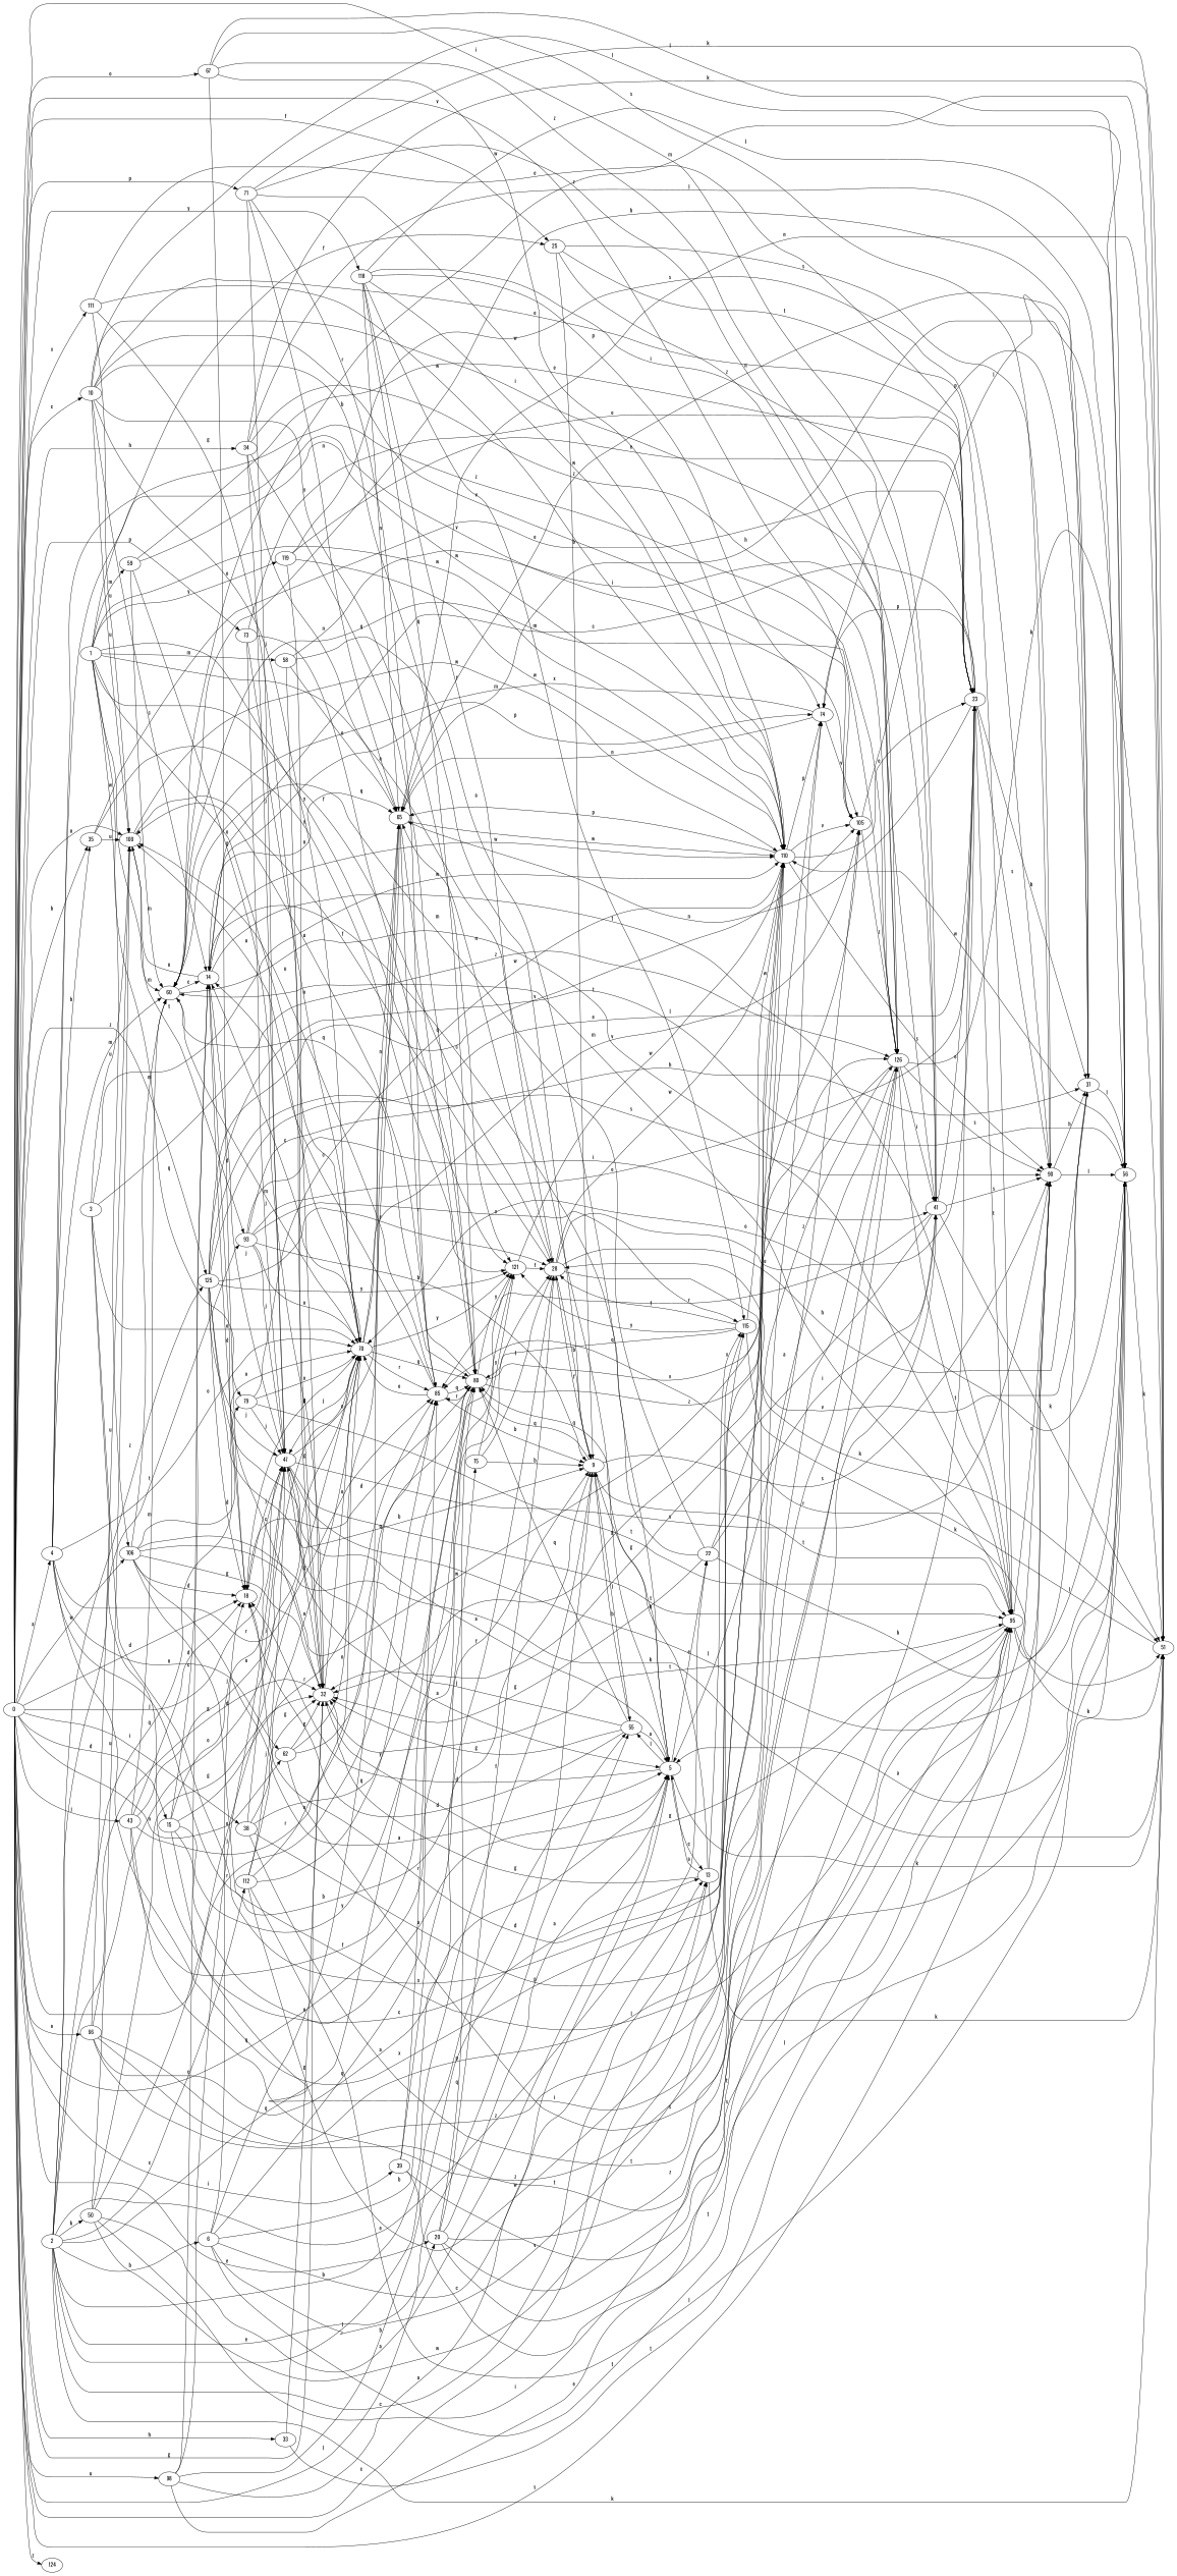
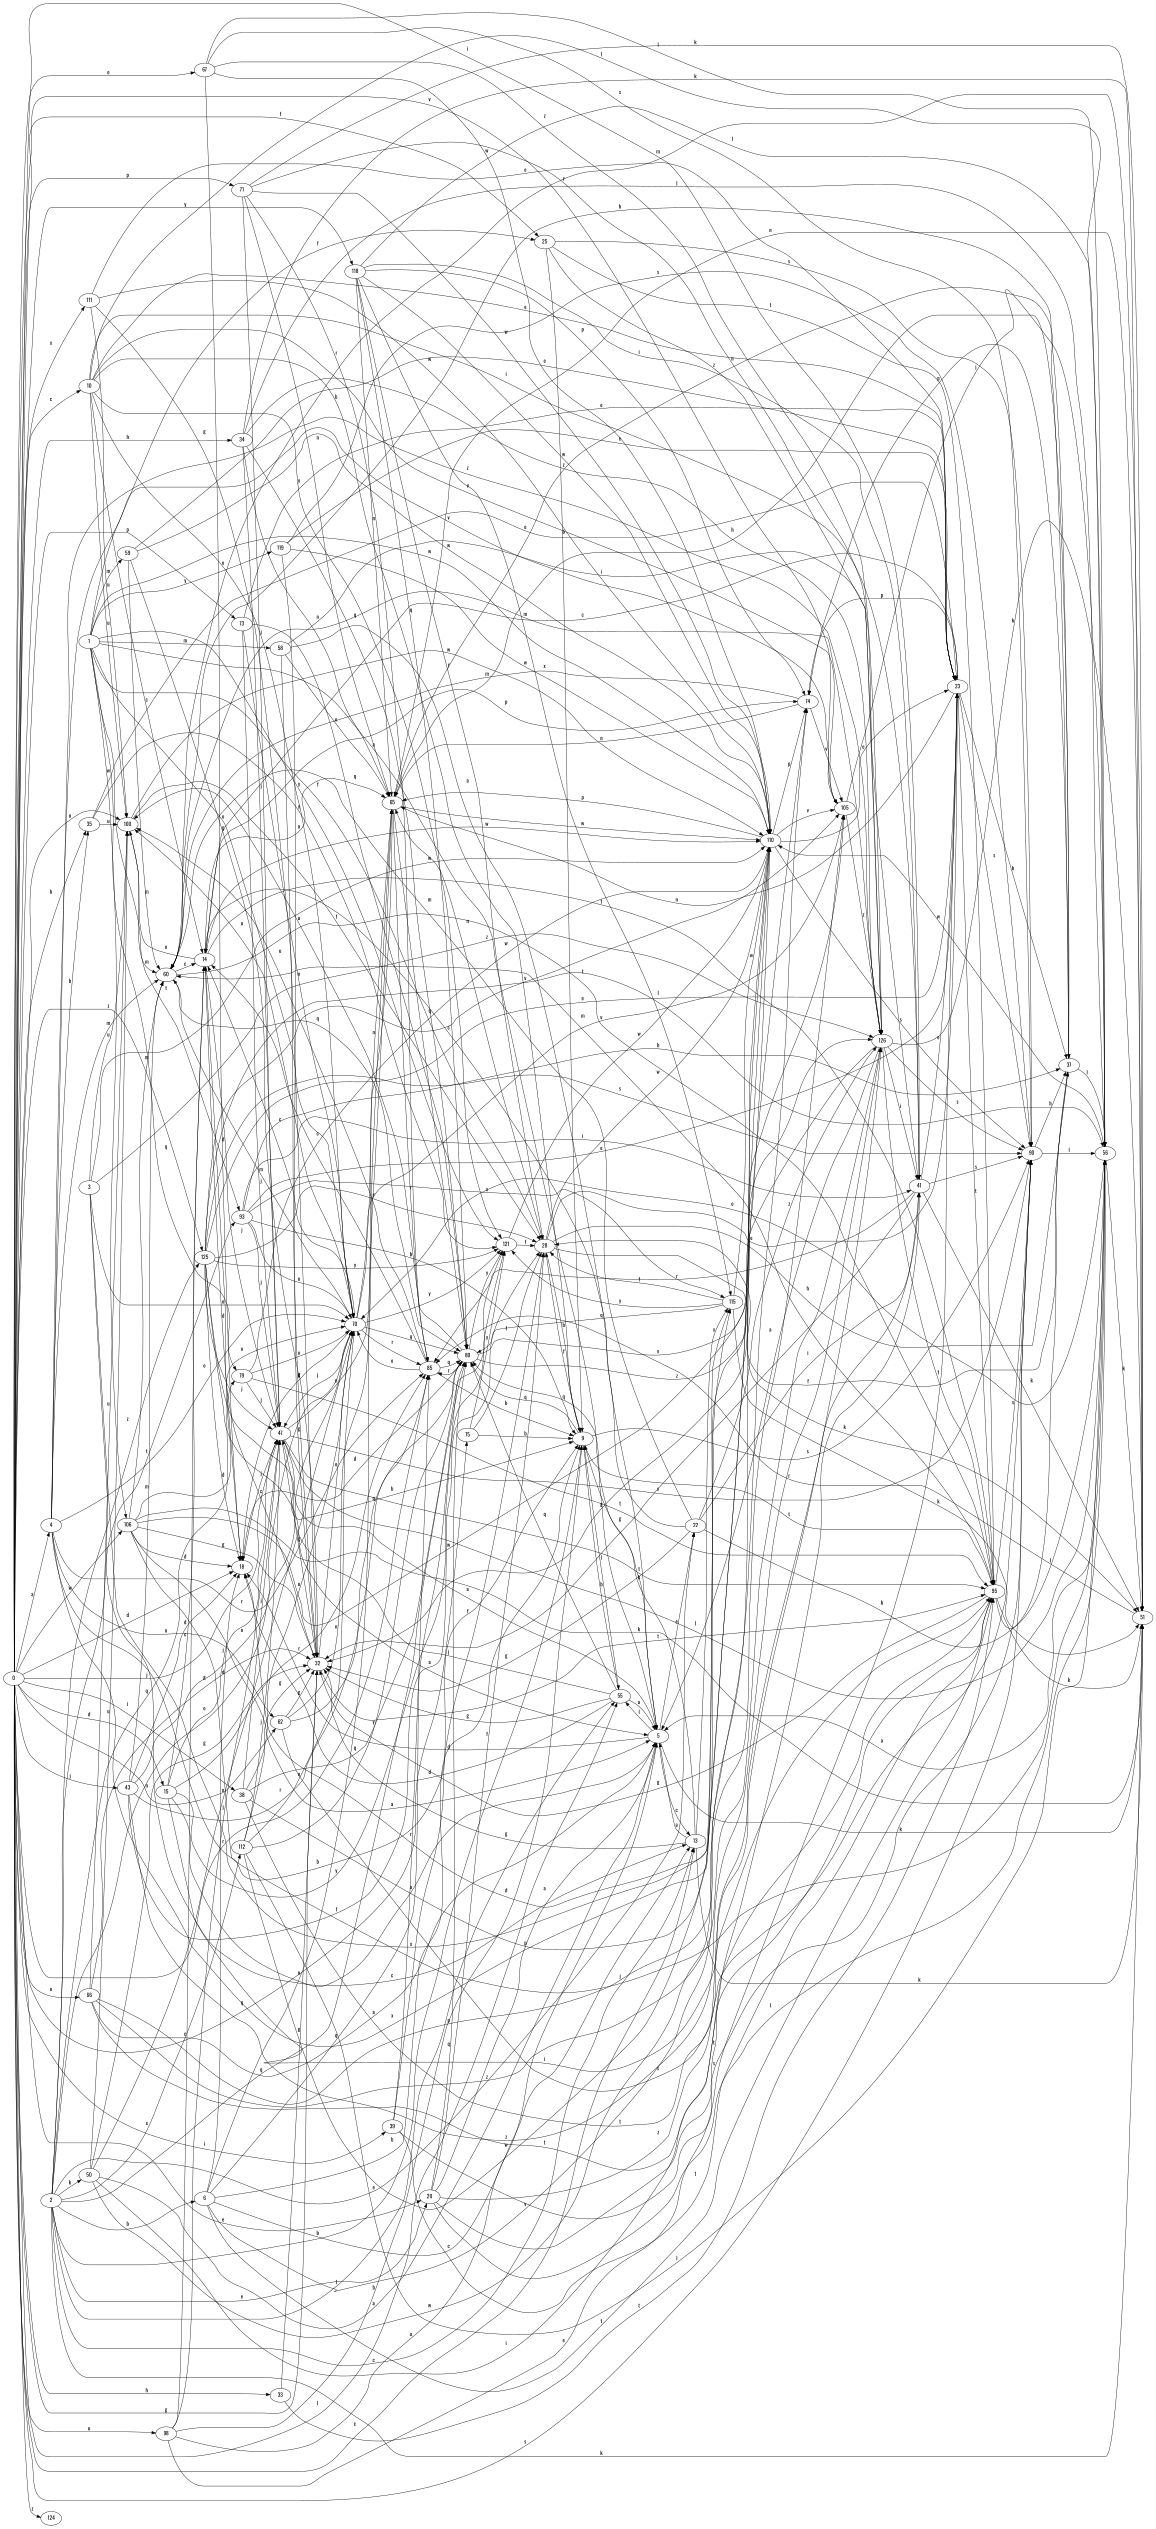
  strict digraph {
    fontname=Oswald
    rankdir=LR
    node [fontname=Oswald]
    edge [fontname=Oswald]
    0
    4
    10
    13
    15
    18
    20
    25
    32
    33
    34
    35
    38
    39
    41
    43
    47
    55
    62
    66
    67
    71
    73
    75
    85
    90
    98
    100
    105
    106
    111
    118
    124
    125
    70
    9
    115
    126
    60
    121
    14
    23
    56
    5
    51
    28
    80
    95
    65
    74
    110
    37
    1
    58
    59
    79
    93
    119
    22
    2
    6
    50
    112
    3
    0 -> 4 [label=a]
    0 -> 10 [label=c]
    0 -> 13 [label=c]
    0 -> 15 [label=d]
    0 -> 18 [label=d]
    0 -> 20 [label=e]
    0 -> 25 [label=f]
    0 -> 32 [label=g]
    0 -> 33 [label=h]
    0 -> 34 [label=h]
    0 -> 35 [label=h]
    0 -> 38 [label=i]
    0 -> 39 [label=i]
    0 -> 41 [label=i]
    0 -> 43 [label=j]
    0 -> 47 [label=j]
    0 -> 55 [label=l]
    0 -> 62 [label=n]
    0 -> 66 [label=o]
    0 -> 67 [label=o]
    0 -> 71 [label=p]
    0 -> 73 [label=p]
    0 -> 75 [label=q]
    0 -> 85 [label=r]
    0 -> 90 [label=s]
    0 -> 98 [label=u]
    0 -> 100 [label=u]
    0 -> 105 [label=v]
    0 -> 106 [label=w]
    0 -> 111 [label=x]
    0 -> 118 [label=y]
    0 -> 124 [label=z]
    0 -> 125 [label=z]
    4 -> 35 [label=h]
    4 -> 62 [label=n]
    4 -> 85 [label=r]
    4 -> 105 [label=v]
    4 -> 70 [label=o]
    4 -> 9 [label=b]
    4 -> 115 [label=x]
    4 -> 126 [label=z]
    4 -> 60 [label=m]
    10 -> 41 [label=i]
    10 -> 100 [label=u]
    10 -> 105 [label=v]
    10 -> 70 [label=o]
    10 -> 9 [label=b]
    10 -> 121 [label=y]
    10 -> 14 [label=c]
    10 -> 23 [label=e]
    10 -> 56 [label=l]
    13 -> 32 [label=g]
    13 -> 9 [label=b]
    13 -> 115 [label=x]
    13 -> 5 [label=a]
    13 -> 51 [label=k]
    15 -> 41 [label=i]
    15 -> 47 [label=j]
    15 -> 85 [label=r]
    15 -> 121 [label=y]
    15 -> 14 [label=c]
    15 -> 5 [label=a]
    18 -> 47 [label=j]
    20 -> 126 [label=z]
    20 -> 56 [label=l]
    20 -> 5 [label=a]
    20 -> 28 [label=f]
    20 -> 80 [label=q]
    20 -> 95 [label=t]
    25 -> 90 [label=s]
    25 -> 9 [label=b]
    25 -> 126 [label=z]
    25 -> 95 [label=t]
    32 -> 70 [label=o]
    32 -> 14 [label=c]
    32 -> 95 [label=t]
    33 -> 32 [label=g]
    33 -> 95 [label=t]
    34 -> 47 [label=j]
    34 -> 126 [label=z]
    34 -> 56 [label=l]
    34 -> 51 [label=k]
    34 -> 80 [label=q]
    34 -> 65 [label=n]
    35 -> 100 [label=u]
    35 -> 121 [label=y]
    35 -> 23 [label=e]
    38 -> 47 [label=j]
    38 -> 70 [label=o]
    38 -> 121 [label=y]
    38 -> 95 [label=t]
    38 -> 74 [label=p]
    39 -> 85 [label=r]
    39 -> 90 [label=s]
    39 -> 28 [label=f]
    39 -> 95 [label=t]
    41 -> 32 [label=g]
    41 -> 85 [label=r]
    41 -> 90 [label=s]
    41 -> 23 [label=e]
    41 -> 51 [label=k]
    43 -> 18 [label=d]
    43 -> 85 [label=r]
    43 -> 70 [label=o]
    43 -> 126 [label=z]
    43 -> 60 [label=m]
    43 -> 28 [label=f]
    47 -> 32 [label=g]
    47 -> 90 [label=s]
    47 -> 56 [label=l]
    47 -> 5 [label=a]
    47 -> 95 [label=t]
    47 -> 65 [label=n]
    55 -> 18 [label=d]
    55 -> 32 [label=g]
    55 -> 47 [label=j]
    55 -> 9 [label=b]
    55 -> 5 [label=a]
    55 -> 80 [label=q]
    62 -> 32 [label=g]
    62 -> 90 [label=s]
    62 -> 80 [label=q]
    62 -> 65 [label=n]
    66 -> 32 [label=g]
    66 -> 100 [label=u]
    66 -> 126 [label=z]
    66 -> 5 [label=a]
    66 -> 95 [label=t]
    66 -> 74 [label=p]
    67 -> 18 [label=d]
    67 -> 90 [label=s]
    67 -> 126 [label=z]
    67 -> 56 [label=l]
    67 -> 110 [label=w]
    71 -> 47 [label=j]
    71 -> 85 [label=r]
    71 -> 126 [label=z]
    71 -> 51 [label=k]
    71 -> 65 [label=n]
    71 -> 110 [label=w]
    73 -> 47 [label=j]
    73 -> 70 [label=o]
    73 -> 23 [label=e]
    73 -> 80 [label=q]
    75 -> 9 [label=b]
    75 -> 121 [label=y]
    75 -> 28 [label=f]
    85 -> 100 [label=u]
    85 -> 70 [label=o]
    85 -> 9 [label=b]
    85 -> 14 [label=c]
    85 -> 80 [label=q]
    90 -> 56 [label=l]
    90 -> 37 [label=h]
    98 -> 47 [label=j]
    98 -> 9 [label=b]
    98 -> 14 [label=c]
    98 -> 23 [label=e]
    98 -> 5 [label=a]
    100 -> 60 [label=m]
    100 -> 28 [label=f]
    100 -> 110 [label=w]
    105 -> 126 [label=z]
    105 -> 56 [label=l]
    106 -> 18 [label=d]
    106 -> 32 [label=g]
    106 -> 70 [label=o]
    106 -> 60 [label=m]
    106 -> 56 [label=l]
    106 -> 5 [label=a]
    106 -> 51 [label=k]
    106 -> 110 [label=w]
    111 -> 32 [label=g]
    111 -> 100 [label=u]
    111 -> 23 [label=e]
    111 -> 110 [label=w]
    118 -> 41 [label=i]
    118 -> 115 [label=x]
    118 -> 56 [label=l]
    118 -> 28 [label=f]
    118 -> 80 [label=q]
    118 -> 65 [label=n]
    118 -> 74 [label=p]
    118 -> 110 [label=w]
    125 -> 18 [label=d]
    125 -> 47 [label=j]
    125 -> 90 [label=s]
    125 -> 105 [label=v]
    125 -> 9 [label=b]
    125 -> 121 [label=y]
    125 -> 23 [label=e]
    125 -> 56 [label=l]
    125 -> 5 [label=a]
    125 -> 28 [label=f]
    70 -> 18 [label=d]
    70 -> 47 [label=j]
    70 -> 85 [label=r]
    70 -> 100 [label=u]
    70 -> 105 [label=v]
    70 -> 60 [label=m]
    70 -> 121 [label=y]
    70 -> 14 [label=c]
    70 -> 80 [label=q]
    70 -> 65 [label=n]
    9 -> 55 [label=l]
    9 -> 90 [label=s]
    9 -> 28 [label=f]
    9 -> 80 [label=q]
    9 -> 95 [label=t]
    115 -> 121 [label=y]
    115 -> 51 [label=k]
    115 -> 28 [label=f]
    115 -> 80 [label=q]
    115 -> 110 [label=w]
    126 -> 32 [label=g]
    126 -> 41 [label=i]
    126 -> 90 [label=s]
    126 -> 60 [label=m]
    126 -> 5 [label=a]
    126 -> 51 [label=k]
    126 -> 95 [label=t]
    60 -> 14 [label=c]
    60 -> 80 [label=q]
    60 -> 95 [label=t]
    60 -> 37 [label=h]
    121 -> 28 [label=f]
    121 -> 110 [label=w]
    14 -> 18 [label=d]
    14 -> 47 [label=j]
    14 -> 100 [label=u]
    14 -> 95 [label=t]
    14 -> 65 [label=n]
    14 -> 74 [label=p]
    14 -> 110 [label=w]
    23 -> 90 [label=s]
    23 -> 14 [label=c]
    23 -> 95 [label=t]
    23 -> 65 [label=n]
    23 -> 74 [label=p]
    23 -> 37 [label=h]
    56 -> 70 [label=o]
    56 -> 5 [label=a]
    56 -> 51 [label=k]
    56 -> 110 [label=w]
    5 -> 13 [label=c]
    5 -> 18 [label=d]
    5 -> 55 [label=l]
    5 -> 51 [label=k]
    5 -> 80 [label=q]
    5 -> 22 [label=e]
    51 -> 85 [label=r]
    51 -> 60 [label=m]
    51 -> 65 [label=n]
    28 -> 9 [label=b]
    28 -> 23 [label=e]
    28 -> 51 [label=k]
    28 -> 65 [label=n]
    28 -> 110 [label=w]
    28 -> 37 [label=h]
    80 -> 18 [label=d]
    80 -> 85 [label=r]
    80 -> 100 [label=u]
    80 -> 105 [label=v]
    80 -> 126 [label=z]
    80 -> 121 [label=y]
    95 -> 32 [label=g]
    95 -> 90 [label=s]
    95 -> 60 [label=m]
    95 -> 56 [label=l]
    95 -> 51 [label=k]
    65 -> 85 [label=r]
    65 -> 80 [label=q]
    65 -> 110 [label=w]
    65 -> 37 [label=h]
    74 -> 105 [label=v]
    74 -> 60 [label=m]
    74 -> 65 [label=n]
    110 -> 18 [label=d]
    110 -> 90 [label=s]
    110 -> 105 [label=v]
    110 -> 23 [label=e]
    110 -> 65 [label=p]
    110 -> 74 [label=p]
    37 -> 56 [label=l]
-   37 -> 28 [label=v]
+   37 -> 28 [label=f]
    37 -> 65 [label=n]
    37 -> 74 [label=p]
    1 -> 25 [label=f]
    1 -> 106 [label=w]
    1 -> 70 [label=o]
    1 -> 121 [label=y]
    1 -> 5 [label=a]
    1 -> 28 [label=f]
    1 -> 110 [label=w]
    1 -> 58 [label=m]
    1 -> 59 [label=m]
    1 -> 79 [label=q]
    1 -> 93 [label=t]
    1 -> 119 [label=y]
    58 -> 32 [label=g]
    58 -> 41 [label=i]
    58 -> 5 [label=a]
    58 -> 65 [label=n]
    59 -> 32 [label=g]
    59 -> 60 [label=m]
    59 -> 23 [label=e]
    59 -> 110 [label=w]
    79 -> 47 [label=j]
    79 -> 70 [label=o]
    79 -> 95 [label=t]
    79 -> 110 [label=w]
    93 -> 41 [label=i]
    93 -> 47 [label=j]
    93 -> 70 [label=o]
    93 -> 9 [label=b]
    93 -> 115 [label=x]
    93 -> 23 [label=e]
    93 -> 37 [label=h]
    119 -> 32 [label=g]
    119 -> 90 [label=s]
    119 -> 23 [label=e]
    119 -> 110 [label=w]
    22 -> 32 [label=g]
    22 -> 41 [label=i]
    22 -> 126 [label=z]
    22 -> 60 [label=m]
    22 -> 14 [label=c]
    22 -> 37 [label=h]
    2 -> 13 [label=c]
    2 -> 20 [label=e]
    2 -> 55 [label=l]
    2 -> 125 [label=z]
    2 -> 70 [label=o]
    2 -> 9 [label=b]
    2 -> 51 [label=k]
    2 -> 80 [label=q]
    2 -> 79 [label=q]
    2 -> 93 [label=t]
    2 -> 22 [label=e]
    2 -> 6 [label=b]
    2 -> 50 [label=k]
    2 -> 112 [label=x]
    6 -> 13 [label=c]
    6 -> 18 [label=d]
    6 -> 105 [label=v]
    6 -> 9 [label=b]
    6 -> 80 [label=q]
    6 -> 95 [label=t]
    6 -> 65 [label=n]
    50 -> 32 [label=g]
    50 -> 41 [label=i]
    50 -> 100 [label=u]
    50 -> 70 [label=o]
    50 -> 5 [label=a]
    50 -> 110 [label=w]
    112 -> 32 [label=g]
    112 -> 47 [label=j]
    112 -> 70 [label=o]
    112 -> 56 [label=l]
    112 -> 80 [label=q]
    112 -> 110 [label=w]
    3 -> 13 [label=c]
    3 -> 100 [label=u]
    3 -> 70 [label=o]
    3 -> 115 [label=x]
    3 -> 126 [label=z]
    3 -> 110 [label=w]
  }
